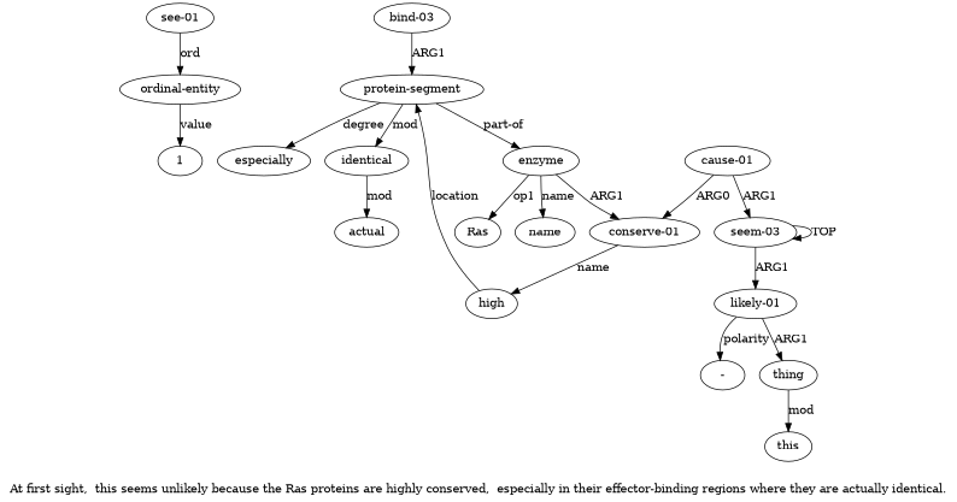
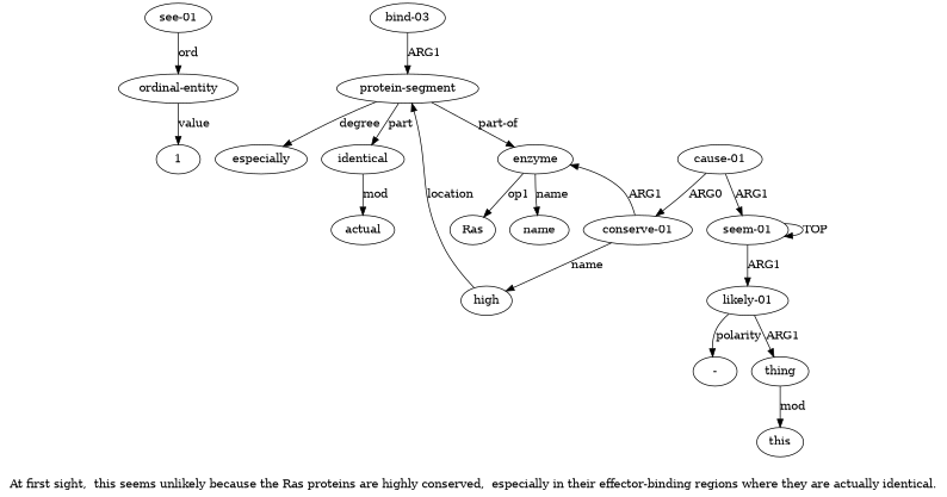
  digraph {
    label="At first sight,  this seems unlikely because the Ras proteins are highly conserved,  especially in their effector-binding regions where they are actually identical."
    node [color=black gold_ind=-1 test_ind=-1]
    edge [color=black gold_label=ARG1 test_label=ARG1]
    n1 [gold_ind=15 gold_label="see-01" label="see-01" test_ind=15 test_label="see-01"]
    n2 [gold_ind=16 gold_label="ordinal-entity" label="ordinal-entity" test_ind=16 test_label="ordinal-entity"]
    n3 [gold_label=1 label=1 test_label=1]
    n4 [gold_ind=14 gold_label=especially label=especially test_ind=14 test_label=especially]
    n5 [gold_ind=10 gold_label="bind-01" label="bind-03" test_ind=10 test_label="bind-01"]
    n6 [gold_ind=9 gold_label="protein-segment" label="protein-segment" test_ind=9 test_label="protein-segment"]
    n7 [gold_ind=12 gold_label=identical label=identical test_ind=12 test_label=identical]
    n8 [gold_ind=6 gold_label=enzyme label=enzyme test_ind=6 test_label=enzyme]
    n9 [gold_ind=13 gold_label=actual label=actual test_ind=13 test_label=actual]
    n10 [gold_label=Ras label=Ras test_label=Ras]
    n11 [gold_ind=7 gold_label=name label=name test_ind=7 test_label=name]
    n12 [gold_label="-" label="-" test_label="-"]
    n13 [gold_ind=1 gold_label="likely-01" label="likely-01" test_ind=1 test_label="likely-01"]
    n14 [gold_ind=2 gold_label=thing label=thing test_ind=2 test_label=thing]
    n15 [gold_ind=3 gold_label=this label=this test_ind=3 test_label=this]
-   n16 [gold_ind=0 gold_label="seem-01" label="seem-03" test_ind=0 test_label="seem-01"]
+   n16 [gold_ind=0 gold_label="seem-01" label="seem-01" test_ind=0 test_label="seem-01"]
    n17 [gold_ind=5 gold_label="conserve-01" label="conserve-01" test_ind=5 test_label="conserve-01"]
    n18 [gold_ind=8 gold_label=high label=high test_ind=8 test_label=high]
    n19 [gold_ind=4 gold_label="cause-01" label="cause-01" test_ind=4 test_label="cause-01"]
    n1 -> n2 [gold_label=ord label=ord test_label=ord]
    n2 -> n3 [gold_label=value label=value test_label=value]
    n5 -> n6 [label=ARG1]
    n6 -> n4 [gold_label=degree label=degree test_label=degree]
-   n6 -> n7 [gold_label=mod label=mod test_label=mod]
+   n6 -> n7 [gold_label=mod label=part test_label=mod]
    n6 -> n8 [gold_label="part-of" label="part-of" test_label="part-of"]
    n7 -> n9 [gold_label=mod label=mod test_label=mod]
    n8 -> n10 [gold_label=op1 label=op1 test_label=op1]
    n8 -> n11 [gold_label=name label=name test_label=name]
    n13 -> n12 [gold_label=polarity label=polarity test_label=polarity]
    n13 -> n14 [label=ARG1]
    n14 -> n15 [gold_label=mod label=mod test_label=mod]
    n16 -> n13 [label=ARG1]
    n16 -> n16 [gold_label=TOP label=TOP test_label=TOP]
-   n8 -> n17 [label=ARG1]
+   n17 -> n8 [label=ARG1]
    n17 -> n18 [gold_label=degree label=name test_label=degree]
    n18 -> n6 [gold_label=location label=location test_label=location]
    n19 -> n16 [label=ARG1]
    n19 -> n17 [gold_label=ARG0 label=ARG0 test_label=ARG0]
  }
